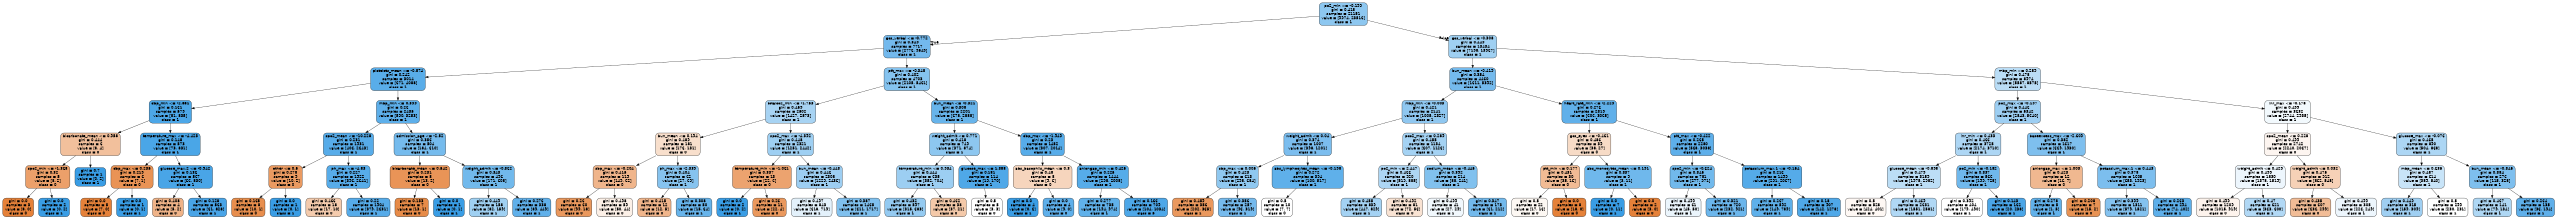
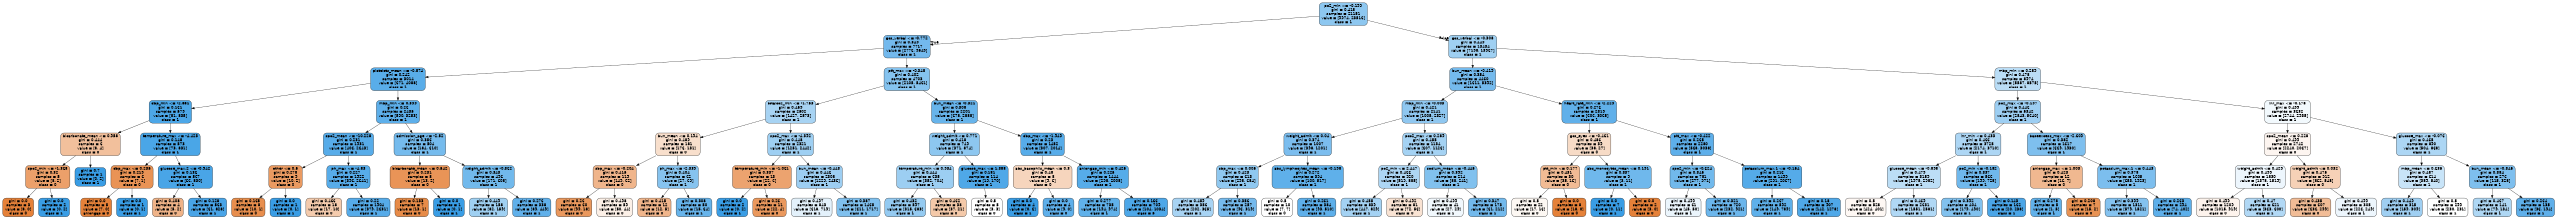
  digraph {
    node [color=black fillcolor="#399de5" fontname=helvetica shape=box style="filled, rounded"]
    edge [fontname=helvetica]
    n1 [fillcolor="#8dc7f0" label="po2_min <= -0.199\ngini = 0.418\nsamples = 21151\nvalue = [9974, 23516]\nclass = 1"]
    n2 [fillcolor="#73b9ed" label="gcs_verbal <= -0.772\ngini = 0.349\nsamples = 7717\nvalue = [2776, 9549]\nclass = 1"]
    n3 [fillcolor="#9fd0f2" label="gcs_verbal <= -0.308\ngini = 0.449\nsamples = 13434\nvalue = [7198, 13967]\nclass = 1"]
    n4 [fillcolor="#59ade9" label="platelets_mean <= -0.874\ngini = 0.242\nsamples = 3014\nvalue = [671, 4088]\nclass = 1"]
    n5 [fillcolor="#85c3ef" label="ptt_max <= -0.348\ngini = 0.402\nsamples = 4703\nvalue = [2105, 5461]\nclass = 1"]
    n6 [fillcolor="#74baed" label="bun_mean <= -0.419\ngini = 0.354\nsamples = 4460\nvalue = [1611, 5392]\nclass = 1"]
    n7 [fillcolor="#baddf6" label="mbp_min <= 0.289\ngini = 0.478\nsamples = 8974\nvalue = [5587, 8575]\nclass = 1"]
    n8 [fillcolor="#4ca7e8" label="dbp_min <= -2.881\ngini = 0.161\nsamples = 579\nvalue = [81, 835]\nclass = 1"]
    n9 [fillcolor="#5dafea" label="mbp_min <= 0.399\ngini = 0.26\nsamples = 2435\nvalue = [590, 3253]\nclass = 1"]
    n10 [fillcolor="#a7d3f3" label="totalco2_min <= -1.753\ngini = 0.459\nsamples = 2502\nvalue = [1427, 2573]\nclass = 1"]
    n11 [fillcolor="#67b4eb" label="bun_mean <= -0.321\ngini = 0.308\nsamples = 2201\nvalue = [678, 2888]\nclass = 1"]
    n12 [fillcolor="#f2c09c" label="bicarbonate_mean <= 0.958\ngini = 0.444\nsamples = 6\nvalue = [8, 4]\nclass = 0"]
    n13 [fillcolor="#4aa6e7" label="temperature_max <= -4.423\ngini = 0.148\nsamples = 573\nvalue = [73, 831]\nclass = 1"]
    n14 [fillcolor="#57ace9" label="spo2_mean <= -10.228\ngini = 0.231\nsamples = 1931\nvalue = [406, 2643]\nclass = 1"]
    n15 [fillcolor="#75bbed" label="admission_age <= -2.52\ngini = 0.356\nsamples = 504\nvalue = [184, 610]\nclass = 1"]
    n16 [fillcolor="#eca06a" label="spo2_min <= -1.368\ngini = 0.32\nsamples = 5\nvalue = [8, 2]\nclass = 0"]
    n17 [label="gini = 0.7\nsamples = 1\nvalue = [0, 2]\nclass = 1"]
    n18 [fillcolor="#e99355" label="dbp_max <= 0.235\ngini = 0.219\nsamples = 6\nvalue = [7, 1]\nclass = 0"]
    n19 [fillcolor="#49a5e7" label="glucose_max.2 <= -0.942\ngini = 0.136\nsamples = 567\nvalue = [66, 830]\nclass = 1"]
    n20 [fillcolor="#e58139" label="gini = 0.0\nsamples = 3\nvalue = [8, 0]\nclass = 0"]
    n21 [label="gini = 0.0\nsamples = 2\nvalue = [0, 2]\nclass = 1"]
-   n22 [fillcolor="#e58139" label="gini = 0.0\nsamples = 5\nvalue = [7, 0]\nclass = 0"]
+   n22 [fillcolor="#e58139" label="gini = 0.0\nsamples = 5\nvalue = [7, 0]\naniongap = 0"]
    n23 [label="gini = 0.0\nsamples = 1\nvalue = [0, 1]\nclass = 1"]
    n24 [fillcolor="#efb388" label="gini = 0.408\nsamples = 4\nvalue = [5, 2]\nclass = 0"]
    n25 [fillcolor="#48a4e7" label="gini = 0.128\nsamples = 563\nvalue = [61, 828]\nclass = 1"]
    n26 [fillcolor="#ea9a61" label="other <= 0.5\ngini = 0.278\nsamples = 9\nvalue = [10, 2]\nclass = 0"]
    n27 [fillcolor="#57ace9" label="ph_max <= -4.83\ngini = 0.227\nsamples = 1922\nvalue = [396, 2641]\nclass = 1"]
    n28 [fillcolor="#e99457" label="bicarbonate_mean <= 0.542\ngini = 0.231\nsamples = 8\nvalue = [13, 2]\nclass = 0"]
    n29 [fillcolor="#71b9ec" label="weight_admit <= -0.362\ngini = 0.343\nsamples = 496\nvalue = [171, 608]\nclass = 1"]
    n30 [fillcolor="#e88e4d" label="gini = 0.165\nsamples = 8\nvalue = [10, 1]\nclass = 0"]
    n31 [label="gini = 0.0\nsamples = 1\nvalue = [0, 1]\nclass = 1"]
    n32 [fillcolor="#f4cbad" label="gini = 0.466\nsamples = 18\nvalue = [17, 10]\nclass = 0"]
    n33 [fillcolor="#56abe9" label="gini = 0.22\nsamples = 1904\nvalue = [379, 2631]\nclass = 1"]
    n34 [fillcolor="#e78b48" label="gini = 0.133\nsamples = 7\nvalue = [13, 1]\nclass = 0"]
    n35 [label="gini = 0.0\nsamples = 1\nvalue = [0, 1]\nclass = 1"]
    n36 [fillcolor="#9fd0f2" label="gini = 0.449\nsamples = 158\nvalue = [82, 159]\nclass = 1"]
    n37 [fillcolor="#60b0ea" label="gini = 0.276\nsamples = 338\nvalue = [89, 449]\nclass = 1"]
    n38 [fillcolor="#f8dfcc" label="bun_mean <= 0.194\ngini = 0.489\nsamples = 181\nvalue = [176, 131]\nclass = 0"]
    n39 [fillcolor="#9ecff2" label="spo2_max <= -4.392\ngini = 0.448\nsamples = 2321\nvalue = [1251, 2442]\nclass = 1"]
    n40 [fillcolor="#8dc7f0" label="weight_admit <= 0.771\ngini = 0.418\nsamples = 749\nvalue = [371, 874]\nclass = 1"]
    n41 [fillcolor="#57ace9" label="dbp_max <= -1.949\ngini = 0.23\nsamples = 1452\nvalue = [307, 2014]\nclass = 1"]
    n42 [fillcolor="#f0b58b" label="sbp_max <= -0.204\ngini = 0.415\nsamples = 119\nvalue = [149, 62]\nclass = 0"]
    n43 [fillcolor="#86c3ef" label="ph_max <= -2.339\ngini = 0.404\nsamples = 62\nvalue = [27, 69]\nclass = 1"]
    n44 [fillcolor="#eca36f" label="temperature_min <= -1.061\ngini = 0.337\nsamples = 13\nvalue = [22, 6]\nclass = 0"]
    n45 [fillcolor="#9dcef2" label="bun_mean <= -0.443\ngini = 0.446\nsamples = 2308\nvalue = [1229, 2436]\nclass = 1"]
    n46 [fillcolor="#ea985d" label="gini = 0.26\nsamples = 60\nvalue = [99, 18]\nclass = 0"]
    n47 [fillcolor="#fcf0e7" label="gini = 0.498\nsamples = 59\nvalue = [50, 44]\nclass = 0"]
    n48 [fillcolor="#f0b58b" label="gini = 0.415\nsamples = 12\nvalue = [12, 5]\nclass = 0"]
    n49 [fillcolor="#67b4eb" label="gini = 0.308\nsamples = 50\nvalue = [15, 64]\nclass = 1"]
    n50 [label="gini = 0.0\nsamples = 2\nvalue = [0, 2]\nclass = 1"]
    n51 [fillcolor="#ea985d" label="gini = 0.26\nsamples = 11\nvalue = [22, 4]\nclass = 0"]
    n52 [fillcolor="#e3f1fb" label="gini = 0.497\nsamples = 843\nvalue = [618, 719]\nclass = 1"]
    n53 [fillcolor="#7fc0ee" label="gini = 0.387\nsamples = 1465\nvalue = [611, 1717]\nclass = 1"]
    n54 [fillcolor="#9ccef2" label="temperature_min <= 0.934\ngini = 0.444\nsamples = 635\nvalue = [352, 704]\nclass = 1"]
    n55 [fillcolor="#4fa8e8" label="glucose_max <= 1.388\ngini = 0.181\nsamples = 114\nvalue = [19, 170]\nclass = 1"]
    n56 [fillcolor="#f6d5bd" label="abs_basophils_mean <= 0.3\ngini = 0.48\nsamples = 8\nvalue = [9, 6]\nclass = 0"]
    n57 [fillcolor="#56ace9" label="aniongap_min <= 0.425\ngini = 0.225\nsamples = 1444\nvalue = [298, 2008]\nclass = 1"]
    n58 [fillcolor="#94caf1" label="gini = 0.432\nsamples = 597\nvalue = [315, 683]\nclass = 1"]
    n59 [fillcolor="#f4c9a9" label="gini = 0.462\nsamples = 38\nvalue = [37, 21]\nclass = 0"]
    n60 [fillcolor="#ffffff" label="gini = 0.5\nsamples = 5\nvalue = [3, 3]\nclass = 0"]
    n61 [label="gini = 0.0\nsamples = 4\nvalue = [0, 6]\nclass = 1"]
    n62 [fillcolor="#5eafea" label="gini = 0.0\nsamples = 4\nvalue = [9, 0]\nclass = 0"]
    n63 [fillcolor="#60b1ea" label="gini = 0.277\nsamples = 735\nvalue = [194, 974]\nclass = 1"]
    n64 [fillcolor="#4da7e8" label="gini = 0.166\nsamples = 709\nvalue = [104, 1034]\nclass = 5"]
    n65 [fillcolor="#8fc7f0" label="mbp_min <= -0.003\ngini = 0.421\nsamples = 2141\nvalue = [1005, 2327]\nclass = 1"]
    n66 [fillcolor="#60b0ea" label="heart_rate_min <= -2.229\ngini = 0.276\nsamples = 2319\nvalue = [606, 3065]\nclass = 1"]
    n67 [fillcolor="#9dcef2" label="po2_max <= -0.197\ngini = 0.446\nsamples = 5342\nvalue = [2843, 5640]\nclass = 1"]
    n68 [fillcolor="#f2f9fd" label="inr_max <= -0.178\ngini = 0.499\nsamples = 3632\nvalue = [2744, 2935]\nclass = 1"]
    n69 [fillcolor="#7bbdee" label="weight_admit <= 0.04\ngini = 0.374\nsamples = 1007\nvalue = [398, 1201]\nclass = 1"]
    n70 [fillcolor="#a4d2f3" label="pco2_max <= 0.289\ngini = 0.455\nsamples = 1134\nvalue = [607, 1126]\nclass = 1"]
    n71 [fillcolor="#f7dbc6" label="gcs_eyes <= -0.461\ngini = 0.486\nsamples = 39\nvalue = [38, 27]\nclass = 0"]
    n72 [fillcolor="#5eafea" label="ptt_max <= -0.422\ngini = 0.265\nsamples = 2280\nvalue = [568, 3038]\nclass = 1"]
    n73 [fillcolor="#8fc8f0" label="sbp_max <= 0.005\ngini = 0.423\nsamples = 613\nvalue = [298, 684]\nclass = 1"]
    n74 [fillcolor="#5fb0ea" label="abs_lymphocytes_mean <= -0.198\ngini = 0.272\nsamples = 394\nvalue = [100, 517]\nclass = 1"]
    n75 [fillcolor="#add6f4" label="po2_min <= 2.447\ngini = 0.466\nsamples = 920\nvalue = [519, 885]\nclass = 1"]
    n76 [fillcolor="#81c1ee" label="sodium_mean <= -0.445\ngini = 0.392\nsamples = 214\nvalue = [88, 241]\nclass = 1"]
-   n77 [fillcolor="#ea985d" label="gini = 0.459\nsamples = 356\nvalue = [202, 365]\nclass = 1"]
+   n77 [fillcolor="#a7d3f3" label="gini = 0.459\nsamples = 356\nvalue = [202, 365]\nclass = 1"]
    n78 [fillcolor="#75baed" label="gini = 0.356\nsamples = 257\nvalue = [96, 319]\nclass = 1"]
    n79 [fillcolor="#ffffff" label="gini = 0.5\nsamples = 10\nvalue = [7, 7]\nclass = 0"]
+   n80 [fillcolor="#5dafea" label="gini = 0.261\nsamples = 384\nvalue = [93, 510]\nclass = 1"]
    n81 [fillcolor="#a4d2f3" label="gini = 0.455\nsamples = 839\nvalue = [447, 829]\nclass = 1"]
    n82 [fillcolor="#f9e3d3" label="gini = 0.492\nsamples = 81\nvalue = [72, 56]\nclass = 0"]
    n83 [fillcolor="#f1f8fd" label="gini = 0.499\nsamples = 41\nvalue = [27, 29]\nclass = 1"]
    n84 [fillcolor="#72b9ec" label="gini = 0.347\nsamples = 173\nvalue = [61, 212]\nclass = 1"]
    n85 [fillcolor="#f1bb94" label="ptt_min <= 0.177\ngini = 0.431\nsamples = 30\nvalue = [35, 16]\nclass = 0"]
    n86 [fillcolor="#6fb8ec" label="abs_monocytes_mean <= 0.191\ngini = 0.337\nsamples = 9\nvalue = [3, 11]\nclass = 1"]
    n87 [fillcolor="#71b9ec" label="spo2_min <= -0.624\ngini = 0.345\nsamples = 781\nvalue = [277, 971]\nclass = 1"]
    n88 [fillcolor="#55abe9" label="potassium_max.1 <= -0.154\ngini = 0.216\nsamples = 1499\nvalue = [291, 2067]\nclass = 1"]
    n89 [fillcolor="#fdf8f3" label="gini = 0.5\nsamples = 22\nvalue = [17, 16]\nclass = 0"]
    n90 [fillcolor="#e58139" label="gini = 0.0\nsamples = 8\nvalue = [18, 0]\nclass = 0"]
    n91 [label="gini = 0.0\nsamples = 7\nvalue = [0, 11]\nclass = 1"]
    n92 [fillcolor="#e58139" label="gini = 0.0\nsamples = 2\nvalue = [3, 0]\nclass = 0"]
    n93 [fillcolor="#ebf5fc" label="gini = 0.499\nsamples = 61\nvalue = [45, 50]\nclass = 1"]
    n94 [fillcolor="#6bb6ec" label="gini = 0.321\nsamples = 720\nvalue = [232, 921]\nclass = 1"]
    n95 [fillcolor="#5eb0ea" label="gini = 0.267\nsamples = 592\nvalue = [149, 789]\nclass = 1"]
    n96 [fillcolor="#4fa8e8" label="gini = 0.18\nsamples = 907\nvalue = [142, 1278]\nclass = 1"]
    n97 [fillcolor="#add6f4" label="inr_min <= 0.433\ngini = 0.466\nsamples = 3725\nvalue = [2174, 3710]\nclass = 1"]
    n98 [fillcolor="#7ebfee" label="baseexcess_max <= -2.609\ngini = 0.382\nsamples = 1617\nvalue = [669, 1930]\nclass = 1"]
    n99 [fillcolor="#fdf5f0" label="spo2_mean <= 0.228\ngini = 0.499\nsamples = 2742\nvalue = [2240, 2067]\nclass = 0"]
    n100 [fillcolor="#acd6f4" label="glucose_max <= -0.076\ngini = 0.465\nsamples = 890\nvalue = [504, 868]\nclass = 1"]
    n101 [fillcolor="#bcdef6" label="glucose_mean <= -0.898\ngini = 0.479\nsamples = 3159\nvalue = [1975, 2982]\nclass = 1"]
    n102 [fillcolor="#6fb8ec" label="po2_min <= -0.182\ngini = 0.337\nsamples = 566\nvalue = [199, 728]\nclass = 1"]
    n103 [fillcolor="#f0b890" label="aniongap_max <= 1.003\ngini = 0.423\nsamples = 12\nvalue = [16, 7]\nclass = 0"]
    n104 [fillcolor="#7cbeee" label="potassium_max.1 <= 0.443\ngini = 0.378\nsamples = 1605\nvalue = [653, 1923]\nclass = 1"]
    n105 [fillcolor="#fef8f4" label="gini = 0.5\nsamples = 528\nvalue = [424, 401]\nclass = 0"]
    n106 [fillcolor="#b0d8f5" label="gini = 0.469\nsamples = 2631\nvalue = [1551, 2581]\nclass = 1"]
-   n107 [fillcolor="#ffffff" label="gini = 0.392\nsamples = 404\nvalue = [179, 490]\nclass = 1"]
+   n107 [fillcolor="#81c1ee" label="gini = 0.392\nsamples = 404\nvalue = [179, 490]\nclass = 1"]
    n108 [fillcolor="#4aa5e7" label="gini = 0.143\nsamples = 162\nvalue = [20, 238]\nclass = 1"]
    n109 [fillcolor="#61b1ea" label="gini = 0.278\nsamples = 5\nvalue = [1, 5]\nclass = 1"]
    n110 [fillcolor="#e89253" label="gini = 0.208\nsamples = 7\nvalue = [15, 2]\nclass = 0"]
    n111 [fillcolor="#84c2ef" label="gini = 0.399\nsamples = 1311\nvalue = [579, 1521]\nclass = 1"]
    n112 [fillcolor="#5dafea" label="gini = 0.263\nsamples = 294\nvalue = [74, 402]\nclass = 1"]
    n113 [fillcolor="#edf6fd" label="weight_admit <= 0.429\ngini = 0.499\nsamples = 1830\nvalue = [1378, 1519]\nclass = 1"]
    n114 [fillcolor="#f6d1b7" label="weight_admit <= 0.032\ngini = 0.475\nsamples = 912\nvalue = [862, 548]\nclass = 0"]
    n115 [fillcolor="#c8e4f8" label="mbp_mean <= 0.635\ngini = 0.487\nsamples = 614\nvalue = [389, 540]\nclass = 1"]
    n116 [fillcolor="#7ebfee" label="bun_mean <= -0.345\ngini = 0.384\nsamples = 276\nvalue = [115, 328]\nclass = 1"]
    n117 [fillcolor="#fdf3ec" label="gini = 0.499\nsamples = 1209\nvalue = [1015, 919]\nclass = 0"]
    n118 [fillcolor="#b1d8f5" label="gini = 0.47\nsamples = 621\nvalue = [363, 600]\nclass = 1"]
    n119 [fillcolor="#f1bc96" label="gini = 0.435\nsamples = 607\nvalue = [636, 299]\nclass = 0"]
    n120 [fillcolor="#edf6fd" label="gini = 0.499\nsamples = 305\nvalue = [226, 249]\nclass = 1"]
    n121 [fillcolor="#9fcff2" label="gini = 0.449\nsamples = 315\nvalue = [159, 309]\nclass = 1"]
    n122 [fillcolor="#feffff" label="gini = 0.5\nsamples = 299\nvalue = [230, 231]\nclass = 1"]
    n123 [fillcolor="#aed7f4" label="gini = 0.467\nsamples = 141\nvalue = [79, 134]\nclass = 1"]
    n124 [fillcolor="#5eafea" label="gini = 0.264\nsamples = 135\nvalue = [36, 194]\nclass = 1"]
    n1 -> n2 [headlabel=True labelangle=45 labeldistance=2.5]
    n1 -> n3 [headlabel=False labelangle=-45 labeldistance=2.5]
    n2 -> n4
    n2 -> n5
    n3 -> n6
    n3 -> n7
    n4 -> n8
    n4 -> n9
    n5 -> n10
    n5 -> n11
    n6 -> n65
    n6 -> n66
    n7 -> n67
    n7 -> n68
    n8 -> n12
    n8 -> n13
    n9 -> n14
    n9 -> n15
    n10 -> n38
    n10 -> n39
    n11 -> n40
    n11 -> n41
    n12 -> n16
    n12 -> n17
    n13 -> n18
    n13 -> n19
    n14 -> n26
    n14 -> n27
    n15 -> n28
    n15 -> n29
    n16 -> n20
    n16 -> n21
    n18 -> n22
    n18 -> n23
    n19 -> n24
    n19 -> n25
    n26 -> n30
    n26 -> n31
    n27 -> n32
    n27 -> n33
    n28 -> n34
    n28 -> n35
    n29 -> n36
    n29 -> n37
    n38 -> n42
    n38 -> n43
    n39 -> n44
    n39 -> n45
    n40 -> n54
    n40 -> n55
    n41 -> n56
    n41 -> n57
    n42 -> n46
    n42 -> n47
    n43 -> n48
    n43 -> n49
    n44 -> n50
    n44 -> n51
    n45 -> n52
    n45 -> n53
    n54 -> n58
    n54 -> n59
    n55 -> n60
    n56 -> n61
    n56 -> n62
    n57 -> n63
    n57 -> n64
    n65 -> n69
    n65 -> n70
    n66 -> n71
    n66 -> n72
    n67 -> n97
    n67 -> n98
    n68 -> n99
    n68 -> n100
    n69 -> n73
    n69 -> n74
    n70 -> n75
    n70 -> n76
    n71 -> n85
    n71 -> n86
    n72 -> n87
    n72 -> n88
    n73 -> n77
    n73 -> n78
    n74 -> n79
+   n74 -> n80
    n75 -> n81
    n75 -> n82
    n76 -> n83
    n76 -> n84
    n85 -> n89
    n85 -> n90
    n86 -> n91
    n86 -> n92
    n87 -> n93
    n87 -> n94
    n88 -> n95
    n88 -> n96
    n97 -> n101
    n97 -> n102
    n98 -> n103
    n98 -> n104
    n99 -> n113
    n99 -> n114
    n100 -> n115
    n100 -> n116
    n101 -> n105
    n101 -> n106
    n102 -> n107
    n102 -> n108
    n103 -> n109
    n103 -> n110
    n104 -> n111
    n104 -> n112
    n113 -> n117
    n113 -> n118
    n114 -> n119
    n114 -> n120
    n115 -> n121
    n115 -> n122
    n116 -> n123
    n116 -> n124
  }
